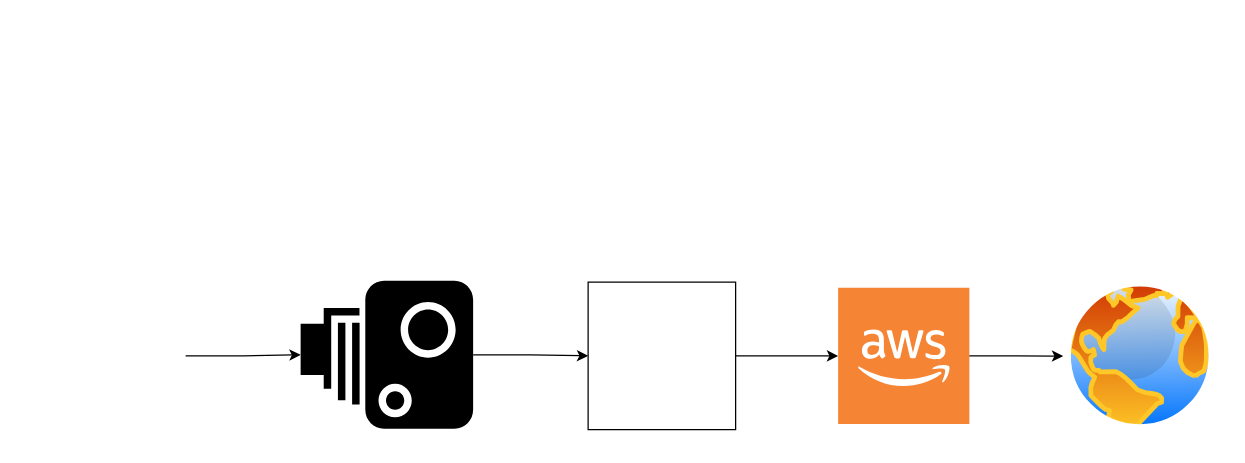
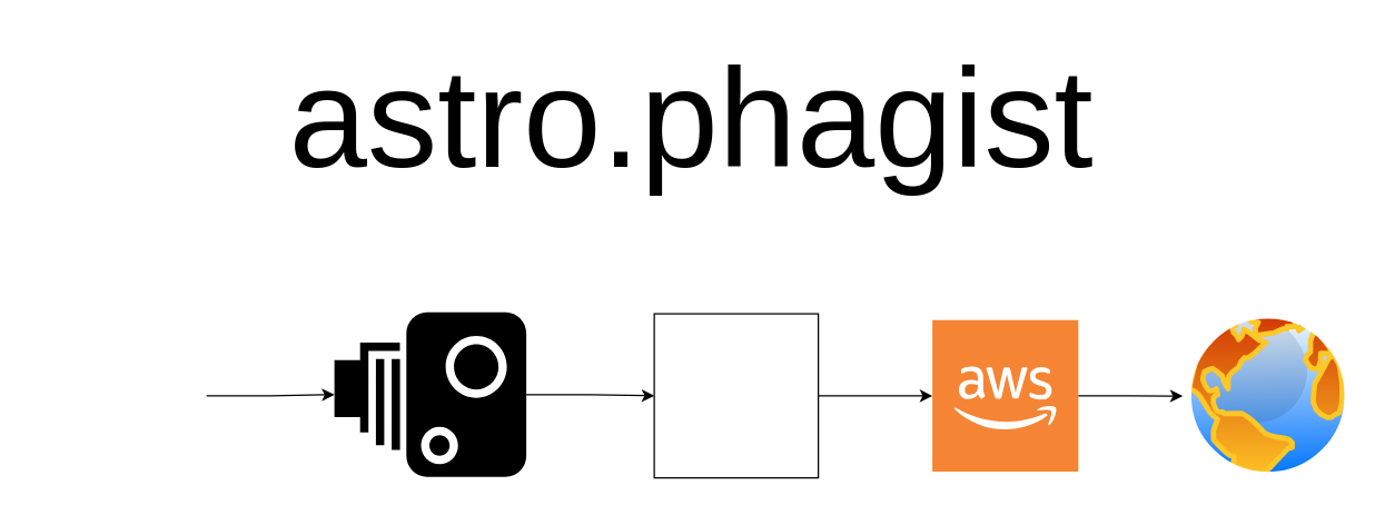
  <mxCell id="0" />
  <mxCell id="1" parent="0" />
  <mxCell id="2" value="" style="group" vertex="1" connectable="0" parent="1"><mxGeometry x="20" y="220" width="953.5" height="128" as="geometry" /></mxCell>
  <mxCell id="3" value="" style="shape=mxgraph.signs.tech.camera_1;html=1;pointerEvents=1;fillColor=#000000;strokeColor=none;verticalLabelPosition=bottom;verticalAlign=top;align=center;rotation=-180;" parent="2" vertex="1"><mxGeometry x="220" y="4.0" width="138" height="118.29" as="geometry" /></mxCell>
  <mxCell id="4" value="" style="shape=image;html=1;verticalAlign=top;verticalLabelPosition=bottom;labelBackgroundColor=#ffffff;imageAspect=0;aspect=fixed;image=https://cdn3.iconfinder.com/data/icons/logos-and-brands-adobe/512/272_Raspberry_Pi-128.png;imageBorder=default;" parent="2" vertex="1"><mxGeometry x="450" y="5.0" width="118" height="118" as="geometry" /></mxCell>
  <mxCell id="5" value="" style="edgeStyle=orthogonalEdgeStyle;rounded=0;orthogonalLoop=1;jettySize=auto;html=1;" parent="2" source="3" target="4" edge="1"><mxGeometry relative="1" as="geometry" /></mxCell>
  <mxCell id="6" value="" style="outlineConnect=0;dashed=0;verticalLabelPosition=bottom;verticalAlign=top;align=center;html=1;shape=mxgraph.aws3.cloud_2;fillColor=#F58534;gradientColor=none;" parent="2" vertex="1"><mxGeometry x="650" y="9.5" width="105" height="109" as="geometry" /></mxCell>
  <mxCell id="7" value="" style="edgeStyle=orthogonalEdgeStyle;rounded=0;orthogonalLoop=1;jettySize=auto;html=1;" parent="2" source="4" target="6" edge="1"><mxGeometry relative="1" as="geometry" /></mxCell>
  <mxCell id="8" value="" style="aspect=fixed;perimeter=ellipsePerimeter;html=1;align=center;shadow=0;dashed=0;spacingTop=3;image;image=img/lib/active_directory/internet_globe.svg;" vertex="1" parent="2"><mxGeometry x="830" y="2.39" width="123.5" height="123.5" as="geometry" /></mxCell>
  <mxCell id="9" value="" style="edgeStyle=orthogonalEdgeStyle;rounded=0;orthogonalLoop=1;jettySize=auto;html=1;" edge="1" parent="2" source="6" target="8"><mxGeometry relative="1" as="geometry" /></mxCell>
  <mxCell id="10" value="" style="edgeStyle=orthogonalEdgeStyle;rounded=0;orthogonalLoop=1;jettySize=auto;html=1;" edge="1" parent="2" source="11" target="3"><mxGeometry relative="1" as="geometry" /></mxCell>
  <mxCell id="11" value="" style="shape=image;html=1;verticalAlign=top;verticalLabelPosition=bottom;labelBackgroundColor=#ffffff;imageAspect=0;aspect=fixed;image=https://cdn0.iconfinder.com/data/icons/dmitry-mirolyubov/44/halloween_outline-18-128.png" vertex="1" parent="2"><mxGeometry width="128" height="128" as="geometry" /></mxCell>
+ <mxCell id="12" value="&lt;font style=&quot;font-size: 101px&quot;&gt;astro.phagist&lt;/font&gt;" style="rounded=0;whiteSpace=wrap;html=1;fillColor=none;strokeColor=none;" vertex="1" parent="1"><mxGeometry x="146.75" y="20" width="700" height="130" as="geometry" /></mxCell>
